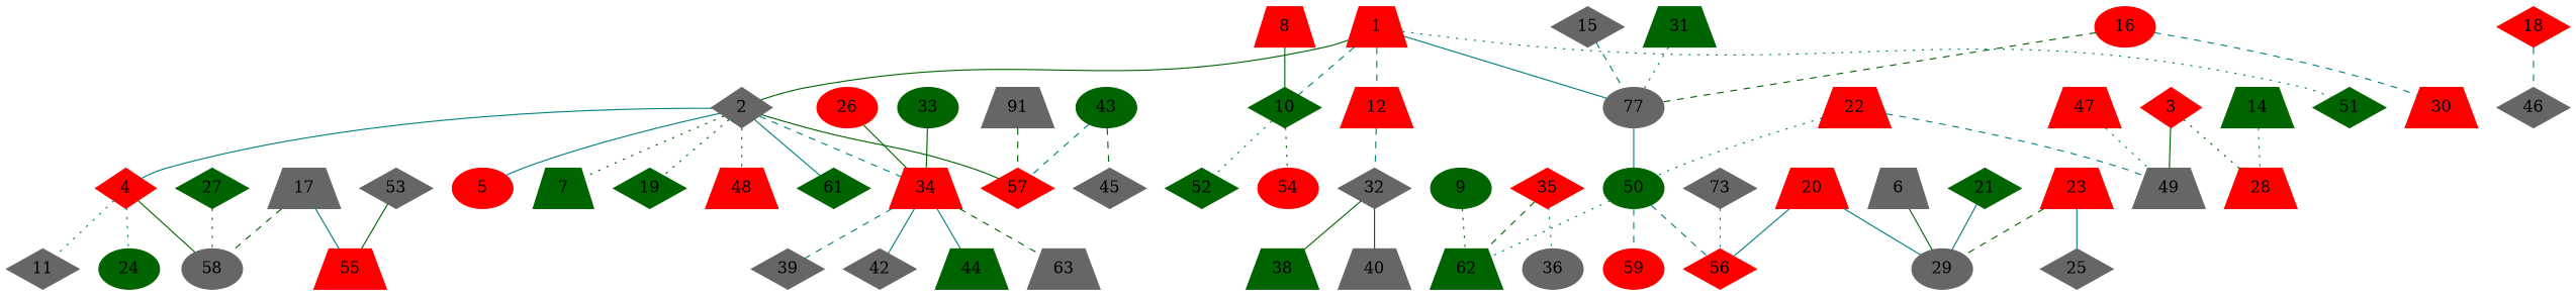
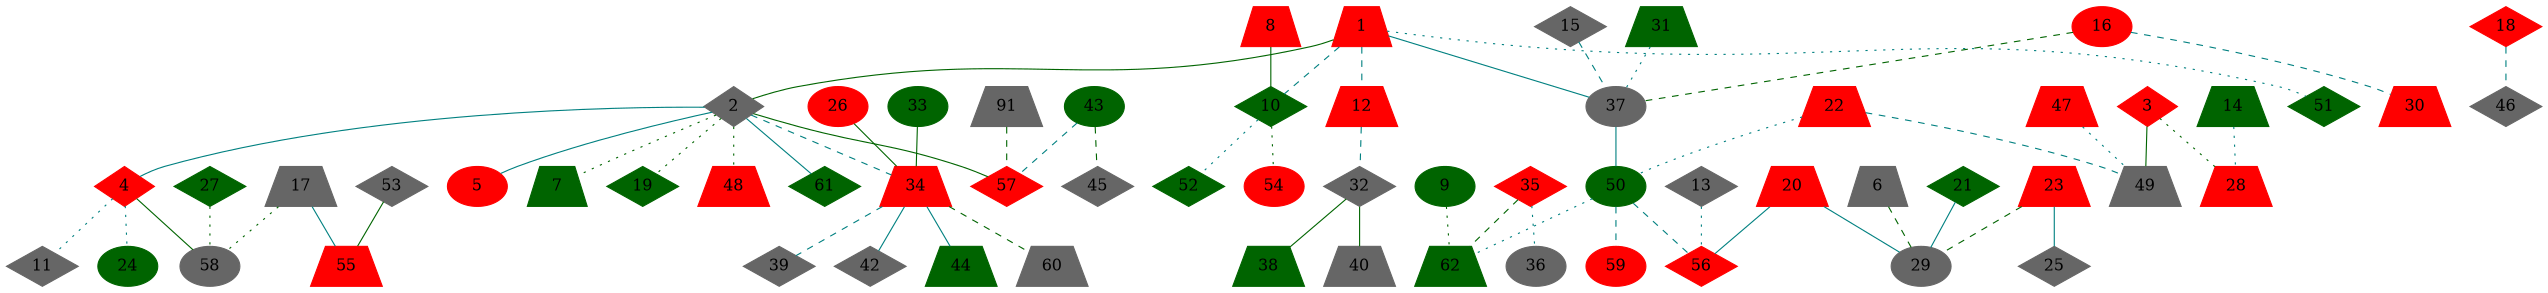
  graph {
    node [color=red shape=trapezium style=filled]
    edge [color=teal style=solid weight=1.0]
    1
    2 [color=gray40 shape=diamond]
    10 [color=darkgreen shape=diamond]
    12
-   37 [color=gray40 shape=ellipse label=77]
+   37 [color=gray40 shape=ellipse]
    51 [color=darkgreen shape=diamond]
    4 [shape=diamond]
    5 [shape=ellipse]
    7 [color=darkgreen]
    19 [color=darkgreen shape=diamond]
    34
    48
    57 [shape=diamond]
    61 [color=darkgreen shape=diamond]
    52 [color=darkgreen shape=diamond]
    54 [shape=ellipse]
    32 [color=gray40 shape=diamond]
    50 [color=darkgreen shape=ellipse]
    11 [color=gray40 shape=diamond]
    24 [color=darkgreen shape=ellipse]
    58 [color=gray40 shape=ellipse]
    39 [color=gray40 shape=diamond]
    42 [color=gray40 shape=diamond]
    44 [color=darkgreen]
-   60 [color=gray40 label=63]
+   60 [color=gray40]
    28
    3 [shape=diamond]
    49 [color=gray40]
    6 [color=gray40]
    29 [color=gray40 shape=ellipse]
    8
    9 [color=darkgreen shape=ellipse]
    62 [color=darkgreen]
    38 [color=darkgreen]
    40 [color=gray40]
-   13 [color=gray40 shape=diamond label=73]
+   13 [color=gray40 shape=diamond]
    56 [shape=diamond]
    14 [color=darkgreen]
    15 [color=gray40 shape=diamond]
    16 [shape=ellipse]
    30
    17 [color=gray40]
    55
    46 [color=gray40 shape=diamond]
    18 [shape=diamond]
    20
    21 [color=darkgreen shape=diamond]
    22
    59 [shape=ellipse]
    23
    25 [color=gray40 shape=diamond]
    26 [shape=ellipse]
    27 [color=darkgreen shape=diamond]
    31 [color=darkgreen]
    33 [color=darkgreen shape=ellipse]
    35 [shape=diamond]
    36 [color=gray40 shape=ellipse]
    n58 [color=gray40 label=91]
    43 [color=darkgreen shape=ellipse]
    45 [color=gray40 shape=diamond]
    47
    53 [color=gray40 shape=diamond]
    1 -- 2 [color=darkgreen]
    1 -- 10 [style=dashed]
    1 -- 12 [style=dashed]
    1 -- 37
    1 -- 51 [style=dotted]
    2 -- 4
    2 -- 5
    2 -- 7 [color=darkgreen style=dotted]
    2 -- 19 [color=darkgreen style=dotted]
    2 -- 34 [style=dashed]
    2 -- 48 [color=darkgreen style=dotted]
    2 -- 57 [color=darkgreen]
    2 -- 61
    10 -- 52 [style=dotted]
    10 -- 54 [color=darkgreen style=dotted]
    12 -- 32 [style=dashed]
    37 -- 50
    4 -- 11 [style=dotted]
    4 -- 24 [style=dotted]
    4 -- 58 [color=darkgreen]
    34 -- 39 [style=dashed]
    34 -- 42
    34 -- 44
    34 -- 60 [color=darkgreen style=dashed]
    32 -- 38 [color=darkgreen]
    32 -- 40 [color=darkgreen]
    50 -- 62 [style=dotted]
    50 -- 56 [style=dashed]
    50 -- 59 [style=dashed]
    3 -- 28 [color=darkgreen style=dotted]
    3 -- 49 [color=darkgreen]
-   6 -- 29 [color=darkgreen]
+   6 -- 29 [color=darkgreen style=dashed]
    8 -- 10 [color=darkgreen]
    9 -- 62 [color=darkgreen style=dotted]
    13 -- 56 [style=dotted]
    14 -- 28 [style=dotted]
    15 -- 37 [style=dashed]
    16 -- 37 [color=darkgreen style=dashed]
    16 -- 30 [style=dashed]
-   17 -- 58 [color=darkgreen style=dashed]
+   17 -- 58 [color=darkgreen style=dotted]
    17 -- 55
    18 -- 46 [style=dashed]
    20 -- 29
    20 -- 56
    21 -- 29
    22 -- 50 [style=dotted]
    22 -- 49 [style=dashed]
    23 -- 29 [color=darkgreen style=dashed]
    23 -- 25
    26 -- 34 [color=darkgreen]
    27 -- 58 [color=darkgreen style=dotted]
    31 -- 37 [style=dotted]
    33 -- 34 [color=darkgreen]
    35 -- 62 [color=darkgreen style=dashed]
    35 -- 36 [style=dotted]
    n58 -- 57 [color=darkgreen style=dashed]
    43 -- 57 [style=dashed]
    43 -- 45 [color=darkgreen style=dashed]
    47 -- 49 [style=dotted]
    53 -- 55 [color=darkgreen]
  }
